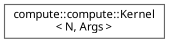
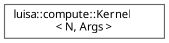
  digraph {
    rankdir=LR
    fontname="Noto Sans"
-   n1 [color=grey40 fillcolor=white fontname="Noto Sans" fontsize=10 height=0.2 label="compute::compute::Kernel\l\< N, Args \>" shape=box style=filled width=0.4]
+   n1 [color=grey40 fillcolor=white fontname="Noto Sans" fontsize=10 height=0.2 label="luisa::compute::Kernel\l\< N, Args \>" shape=box style=filled width=0.4]
  }
